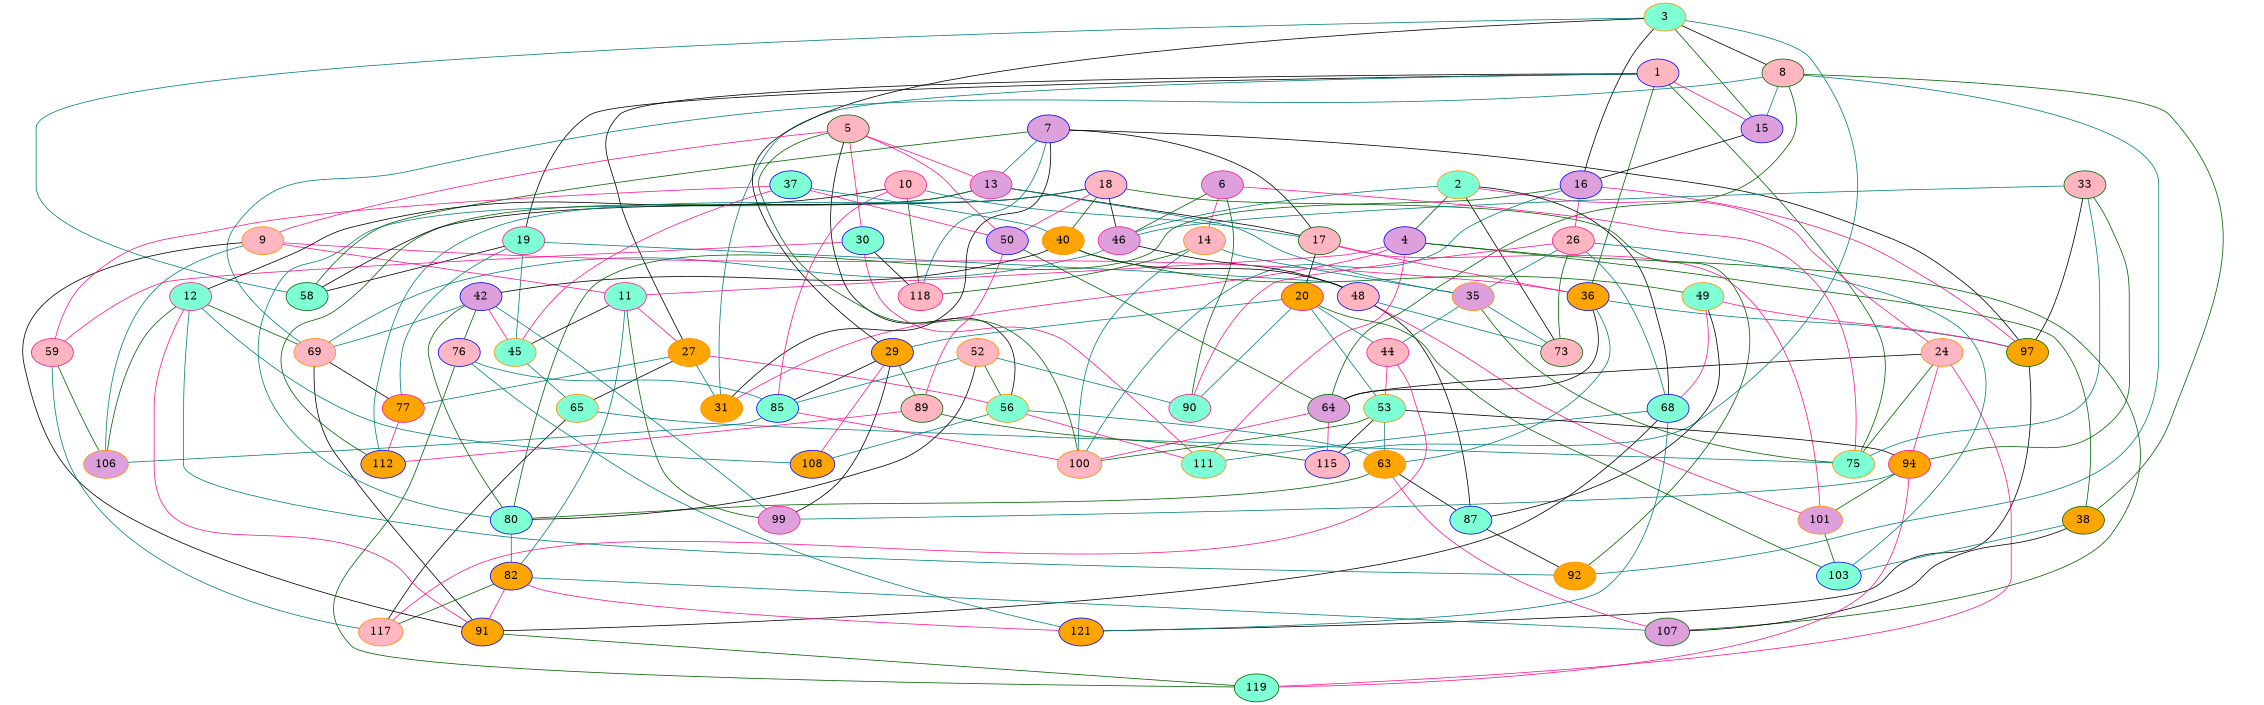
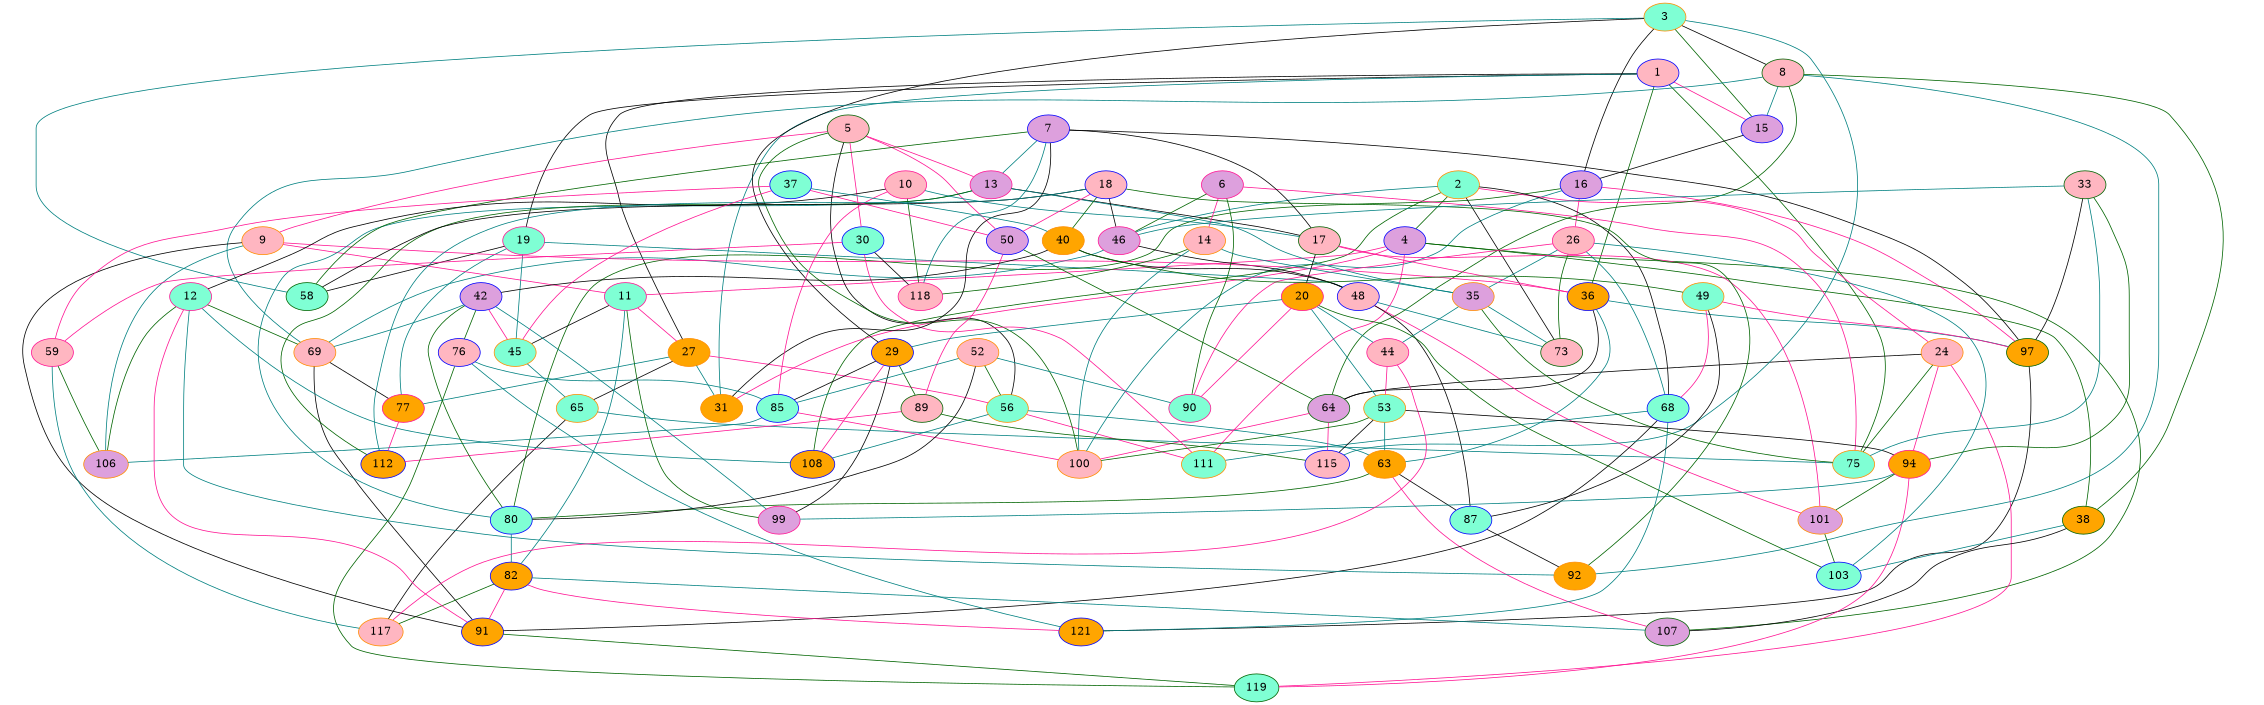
  graph {
    node [color=blue fillcolor=lightpink style=filled]
    edge [color=teal]
    1 [super="+84"]
    15 [fillcolor=plum]
    19 [color=deeppink fillcolor=aquamarine super="+93"]
    27 [color=darkorange fillcolor=orange super="+28"]
    31 [color=darkorange fillcolor=orange]
    36 [fillcolor=orange super="+71"]
    75 [color=darkorange fillcolor=aquamarine super="+114"]
    16 [fillcolor=plum super="+32"]
    58 [color=darkgreen fillcolor=aquamarine]
    45 [color=darkorange fillcolor=aquamarine super="+55"]
    48 [super="+62"]
    77 [color=deeppink fillcolor=orange]
    56 [color=darkorange fillcolor=aquamarine super="+57"]
    65 [color=darkorange fillcolor=aquamarine]
    97 [color=darkgreen fillcolor=orange super="+122"]
    64 [color=darkgreen fillcolor=plum super="+83"]
    63 [color=darkorange fillcolor=orange super="+66"]
    2 [color=darkorange fillcolor=aquamarine super="+79"]
    4 [fillcolor=plum super="+22"]
    24 [color=darkorange super="+34"]
    46 [color=deeppink fillcolor=plum super="+67"]
    68 [fillcolor=aquamarine super="+95"]
    73 [color=darkgreen]
    108 [fillcolor=orange]
    11 [color=deeppink fillcolor=aquamarine super="+60"]
    38 [color=darkgreen fillcolor=orange]
    107 [color=darkgreen fillcolor=plum]
    111 [color=darkorange fillcolor=aquamarine]
    94 [color=deeppink fillcolor=orange super="+96"]
    119 [color=darkgreen fillcolor=aquamarine]
    69 [color=darkorange super="+109"]
    91 [fillcolor=orange super="+110"]
    121 [fillcolor=orange]
    3 [color=darkorange fillcolor=aquamarine super="+23"]
    8 [color=darkgreen super="+74"]
    29 [fillcolor=orange super="+51"]
    115
    92 [color=darkorange fillcolor=orange]
    100 [color=darkorange super="+116"]
    80 [fillcolor=aquamarine super="+88"]
    26 [color=deeppink super="+41"]
    85 [fillcolor=aquamarine super="+105"]
    99 [color=deeppink fillcolor=plum]
    89 [color=darkgreen]
    82 [fillcolor=orange super="+113"]
    103 [fillcolor=aquamarine]
    5 [color=darkgreen super="+120"]
    9 [color=darkorange super="+21"]
    13 [color=deeppink fillcolor=plum super="+39"]
    30 [fillcolor=aquamarine]
    50 [fillcolor=plum super="+70"]
    106 [color=darkorange fillcolor=plum]
    17 [color=darkgreen super="+47"]
    35 [color=darkorange fillcolor=plum super="+98"]
    112 [fillcolor=orange]
    118 [color=deeppink]
    59 [color=deeppink]
    6 [color=deeppink fillcolor=plum]
    14 [color=darkorange]
    90 [color=deeppink fillcolor=aquamarine]
    7 [fillcolor=plum super="+25"]
    20 [color=deeppink fillcolor=orange super="+78"]
    101 [color=darkorange fillcolor=plum]
    12 [color=deeppink fillcolor=aquamarine super="+43"]
    10 [color=deeppink]
    117 [color=darkorange]
    44 [color=deeppink]
    53 [color=darkorange fillcolor=aquamarine super="+104"]
    18 [super="+86"]
    40 [color=darkorange fillcolor=orange super="+61"]
    42 [fillcolor=plum super="+81"]
    49 [color=darkorange fillcolor=aquamarine]
    87 [fillcolor=aquamarine]
    33 [color=darkgreen]
    37 [fillcolor=aquamarine super="+72"]
    76
    52 [color=darkorange super="+102"]
    1 -- 15 [color=deeppink]
    1 -- 19 [color=black]
    1 -- 27 [color=black]
    1 -- 31
    1 -- 36 [color=darkgreen]
    1 -- 75 [color=darkgreen]
    15 -- 16 [color=black]
    19 -- 58 [color=black]
    19 -- 45 [weight=2]
    19 -- 48
    19 -- 77
    27 -- 31
    27 -- 77
    27 -- 56 [color=deeppink]
    27 -- 65 [color=black]
    36 -- 97
    36 -- 64 [color=black]
    36 -- 63
    16 -- 97 [color=deeppink]
    16 -- 100
    16 -- 80 [color=darkgreen]
    16 -- 26 [color=deeppink]
    45 -- 65
    48 -- 73
    48 -- 101 [color=deeppink]
    48 -- 87 [color=black]
    77 -- 112 [color=deeppink]
    56 -- 63
    56 -- 108
    56 -- 111 [color=deeppink]
    65 -- 75
    65 -- 117 [color=black]
    97 -- 121 [color=black]
    64 -- 115 [color=deeppink]
    64 -- 100 [color=deeppink]
    63 -- 107 [color=deeppink]
    63 -- 80 [color=darkgreen]
    63 -- 87 [color=black]
    2 -- 4 [color=darkgreen]
    2 -- 24 [color=deeppink]
    2 -- 46
    2 -- 68 [color=black]
    2 -- 73 [color=black]
+   2 -- 108 [color=darkgreen]
    4 -- 31 [color=deeppink]
    4 -- 11 [color=deeppink]
    4 -- 38 [color=darkgreen]
    4 -- 107 [color=darkgreen]
    4 -- 111 [color=deeppink]
    24 -- 75 [color=darkgreen]
    24 -- 64 [color=black]
    24 -- 94 [color=deeppink]
    24 -- 119 [color=deeppink]
    46 -- 48 [color=black]
    46 -- 69
    68 -- 111
    68 -- 91 [color=black]
    68 -- 121
    11 -- 27 [color=deeppink]
    11 -- 45 [color=black]
    11 -- 99 [color=darkgreen]
    11 -- 82
    38 -- 107 [color=black]
    38 -- 103
    94 -- 119 [color=deeppink]
    94 -- 99
    94 -- 101 [color=darkgreen]
    69 -- 77 [color=black]
    69 -- 91 [color=black]
    91 -- 119 [color=darkgreen]
    3 -- 15 [color=darkgreen]
    3 -- 16 [color=black]
    3 -- 58
    3 -- 8 [color=black]
    3 -- 29 [color=black]
    3 -- 115
    8 -- 15
    8 -- 64 [color=darkgreen]
    8 -- 38 [color=darkgreen]
    8 -- 69
    8 -- 92
    29 -- 108 [color=deeppink]
    29 -- 85 [color=black]
    29 -- 99 [color=black]
    29 -- 89 [color=darkgreen]
    80 -- 82
    26 -- 68
    26 -- 73 [color=darkgreen]
    26 -- 103
    26 -- 35
    26 -- 90 [color=deeppink]
    85 -- 100 [color=deeppink]
    85 -- 106
    89 -- 115 [color=darkgreen]
    89 -- 112 [color=deeppink]
    82 -- 107
    82 -- 91 [color=deeppink]
    82 -- 121 [color=deeppink]
    82 -- 117 [color=darkgreen]
    5 -- 56 [color=black]
    5 -- 100 [color=darkgreen]
    5 -- 9 [color=deeppink]
    5 -- 13 [color=deeppink]
    5 -- 30 [color=deeppink]
    5 -- 50 [color=deeppink]
    9 -- 36 [color=deeppink]
    9 -- 11 [color=deeppink]
    9 -- 91 [color=black]
    9 -- 106
    13 -- 80
    13 -- 17 [color=black]
    13 -- 35
    13 -- 112 [color=darkgreen]
    30 -- 111 [color=deeppink]
    30 -- 118 [color=black]
    30 -- 59 [color=deeppink]
    50 -- 64 [color=darkgreen]
    50 -- 89 [color=deeppink]
    17 -- 36 [color=deeppink]
    17 -- 20 [color=black]
    17 -- 101 [color=deeppink]
    35 -- 75 [color=darkgreen]
    35 -- 73
    35 -- 44
    59 -- 106 [color=darkgreen]
    59 -- 117
    6 -- 75 [color=deeppink]
    6 -- 46 [color=darkgreen]
    6 -- 14 [color=deeppink]
    6 -- 90 [color=darkgreen]
    14 -- 100
    14 -- 35
    14 -- 118 [color=darkgreen]
    7 -- 31 [color=black]
    7 -- 58 [color=darkgreen]
    7 -- 97 [color=black]
    7 -- 13
    7 -- 17 [color=black]
    7 -- 118
    20 -- 29
    20 -- 103 [color=darkgreen]
-   20 -- 90
+   20 -- 90 [color=deeppink]
    20 -- 44
    20 -- 53
    101 -- 103 [color=darkgreen]
    12 -- 108
    12 -- 69 [color=darkgreen]
    12 -- 91 [color=deeppink]
    12 -- 92
    12 -- 106 [color=darkgreen]
    10 -- 85 [color=deeppink]
    10 -- 17
    10 -- 118 [color=darkgreen]
    10 -- 12 [color=black]
    44 -- 117 [color=deeppink]
    44 -- 53 [color=deeppink]
    53 -- 63
    53 -- 94 [color=black]
    53 -- 115 [color=black]
    53 -- 100 [color=darkgreen]
    18 -- 58 [color=black]
    18 -- 46 [color=black]
    18 -- 92 [color=darkgreen]
    18 -- 50 [color=deeppink]
    18 -- 112
    18 -- 40 [color=darkgreen]
    40 -- 48 [color=black]
    40 -- 42 [color=black]
    40 -- 49 [color=darkgreen]
    42 -- 45 [color=deeppink]
    42 -- 69
    42 -- 80 [color=darkgreen]
    42 -- 99
    42 -- 76 [color=darkgreen]
    49 -- 97 [color=deeppink]
    49 -- 68 [color=deeppink]
    49 -- 87 [color=black]
    87 -- 92 [color=black]
    33 -- 75
    33 -- 97 [color=black]
    33 -- 46
    33 -- 94 [color=darkgreen]
    37 -- 45 [color=deeppink]
    37 -- 50 [color=deeppink weight=2]
    37 -- 59 [color=deeppink]
    37 -- 40 [weight=2]
    76 -- 119 [color=darkgreen]
    76 -- 121
    76 -- 85
    52 -- 56 [color=darkgreen]
    52 -- 80 [color=black]
    52 -- 85
    52 -- 90
  }
